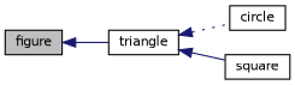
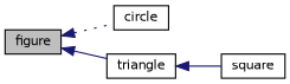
  digraph {
    rankdir=LR
    node [color=black fillcolor=white fontname=Helvetica fontsize=10 shape=record style=filled]
    edge [color=midnightblue dir=back fontname=Helvetica fontsize=10 labelfontname=Helvetica labelfontsize=10 style=solid]
    n1 [fillcolor=grey75 fontcolor=black height=0.2 label=figure width=0.4]
    n2 [height=0.2 label=circle width=0.4]
    n3 [height=0.2 label=triangle width=0.4]
    n4 [height=0.2 label=square width=0.4]
-   n3 -> n2 [style=dotted]
+   n1 -> n2 [style=dotted]
    n1 -> n3
    n3 -> n4
  }
